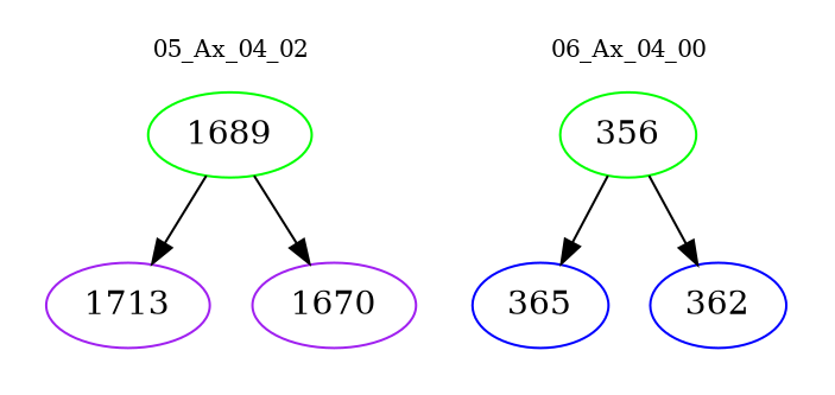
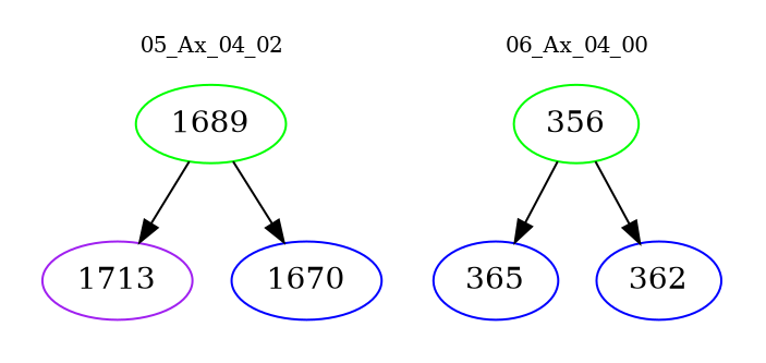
  digraph {
    node [color=green]
    edge [color=black]
    n1 [label=1689]
    n2 [color=purple label=1713]
-   n3 [color=purple label=1670]
+   n3 [color=blue label=1670]
    n4 [label=356]
    n5 [color=blue label=365]
    n6 [color=blue label=362]
    subgraph cluster_1 {
      color=white
      fontsize=10
      label="05_Ax_04_02"
      n1
      n2
      n3
    }
    subgraph cluster_2 {
      color=white
      fontsize=10
      label="06_Ax_04_00"
      n4
      n5
      n6
    }
    n1 -> n2
    n1 -> n3
    n4 -> n5
    n4 -> n6
  }
